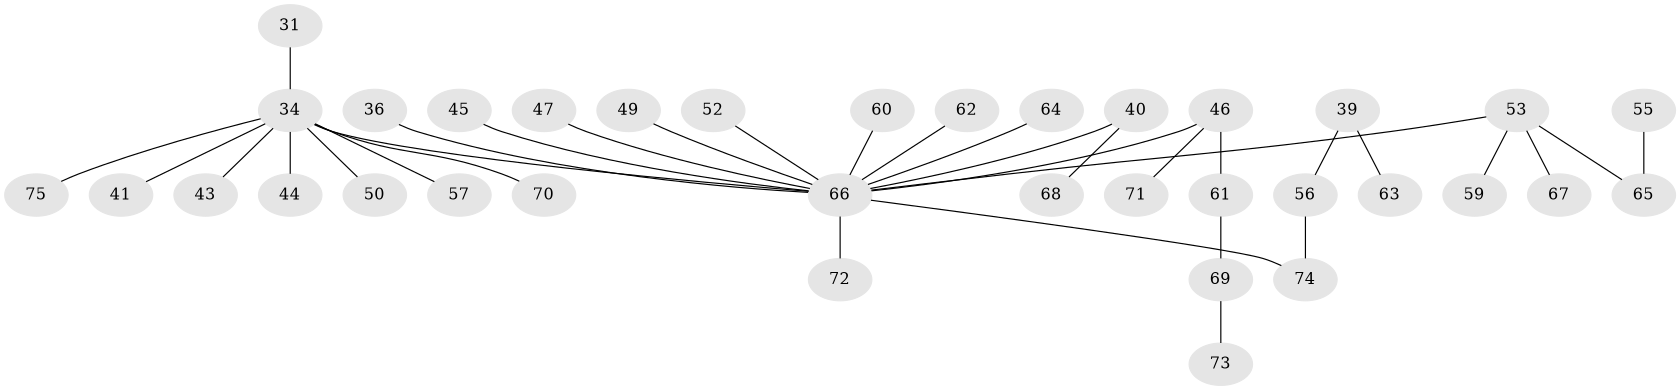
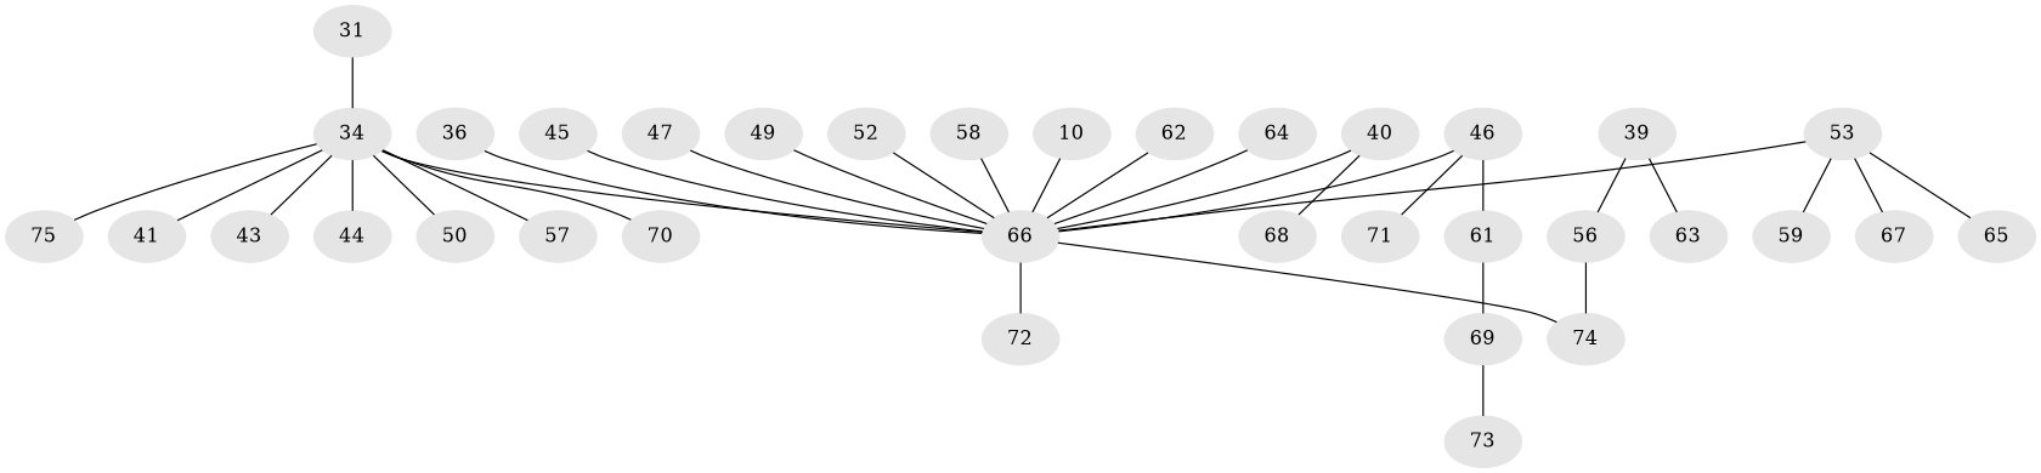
  graph {
    node [color=gray90 style=filled]
    34 [super="+11+15+17"]
    41
    43
    44
    50
    57
    66 [super="+3+2+7+21+51+20+26+29+42"]
    70
    75
    31
    72 [super="+13"]
    74 [super="+14"]
    36
    56 [super="+9+37+33"]
    39
    63
    40 [super="+6"]
    68
    45
    46
    61
    71
    69
    47
    49
    52
    53 [super="+16+25+27+30"]
    59
    65 [super="+48"]
    67
-   55
-   60
+   58
+   60 [label=10]
    73
    62
    64
    34 -- 41
    34 -- 43
    34 -- 44
    34 -- 50
    34 -- 57
    34 -- 66
    34 -- 70
    34 -- 75
    66 -- 72
    66 -- 74
    31 -- 34
    36 -- 66
    56 -- 74
    39 -- 56
    39 -- 63
    40 -- 66
    40 -- 68
    45 -- 66
    46 -- 66
    46 -- 61
    46 -- 71
    61 -- 69
    69 -- 73
    47 -- 66
    49 -- 66
    52 -- 66
    53 -- 66
    53 -- 59
    53 -- 65
    53 -- 67
-   55 -- 65
+   58 -- 66
    60 -- 66
    62 -- 66
    64 -- 66
  }
